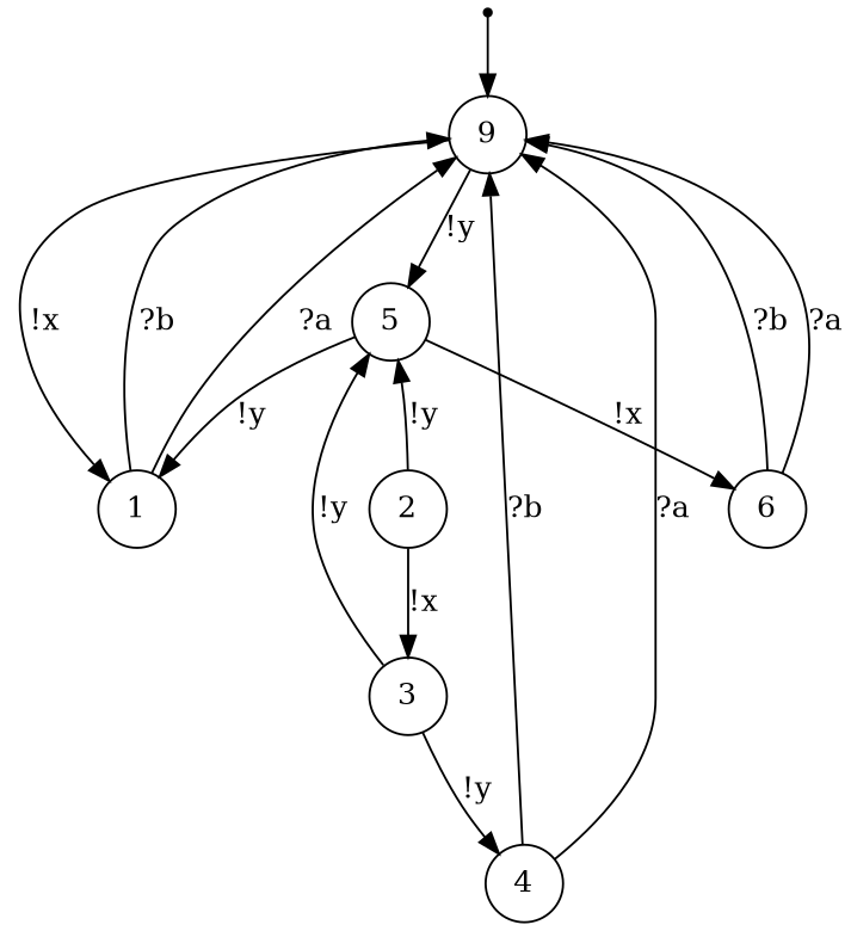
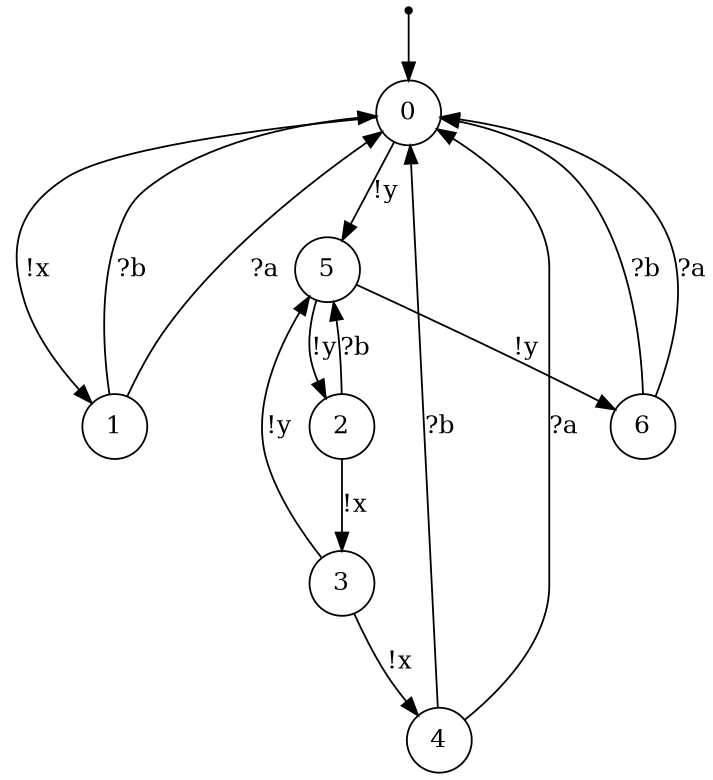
  digraph {
    node [shape=circle]
    ENTRY [shape=point]
-   0 [label=9]
+   0
    1
    5
    2
    3
    6
    4
    ENTRY -> 0
    0 -> 1 [label="!x"]
    0 -> 5 [label="!y"]
    1 -> 0 [label="?b"]
    1 -> 0 [label="?a"]
-   5 -> 1 [label="!y"]
-   5 -> 6 [label="!x"]
-   2 -> 5 [label="!y"]
+   5 -> 2 [label="!y"]
+   5 -> 6 [label="!y"]
+   2 -> 5 [label="?b"]
    2 -> 3 [label="!x"]
    3 -> 5 [label="!y"]
-   3 -> 4 [label="!y"]
+   3 -> 4 [label="!x"]
    6 -> 0 [label="?b"]
    6 -> 0 [label="?a"]
    4 -> 0 [label="?b"]
    4 -> 0 [label="?a"]
  }
